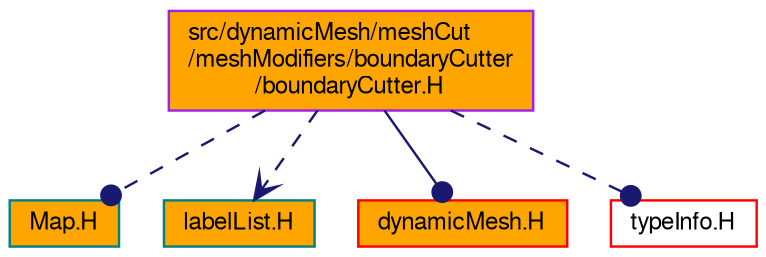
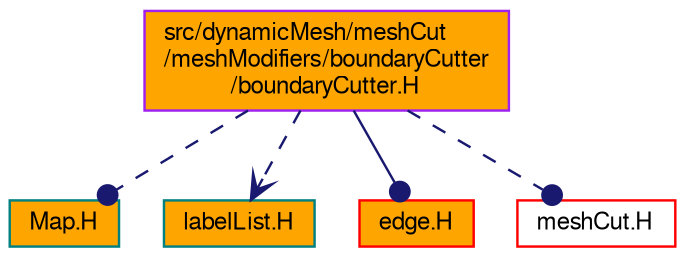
  digraph {
    node [color=teal fillcolor=orange fontname=FreeSans fontsize=10 shape=record style=filled]
    edge [arrowhead=dot color=midnightblue fontname=FreeSans fontsize=10 labelfontname=FreeSans labelfontsize=10 style=dashed]
    n1 [color=purple fontcolor=black height=0.2 label="src/dynamicMesh/meshCut\l/meshModifiers/boundaryCutter\l/boundaryCutter.H" width=0.4]
    n2 [height=0.2 label="Map.H" width=0.4]
    n3 [height=0.2 label="labelList.H" width=0.4]
-   n4 [color=red height=0.2 label="dynamicMesh.H" width=0.4]
-   n5 [color=red fillcolor=white height=0.2 label="typeInfo.H" width=0.4]
+   n4 [color=red height=0.2 label="edge.H" width=0.4]
+   n5 [color=red fillcolor=white height=0.2 label="meshCut.H" width=0.4]
    n1 -> n2
    n1 -> n3 [arrowhead=vee]
    n1 -> n4 [style=solid]
    n1 -> n5
  }
